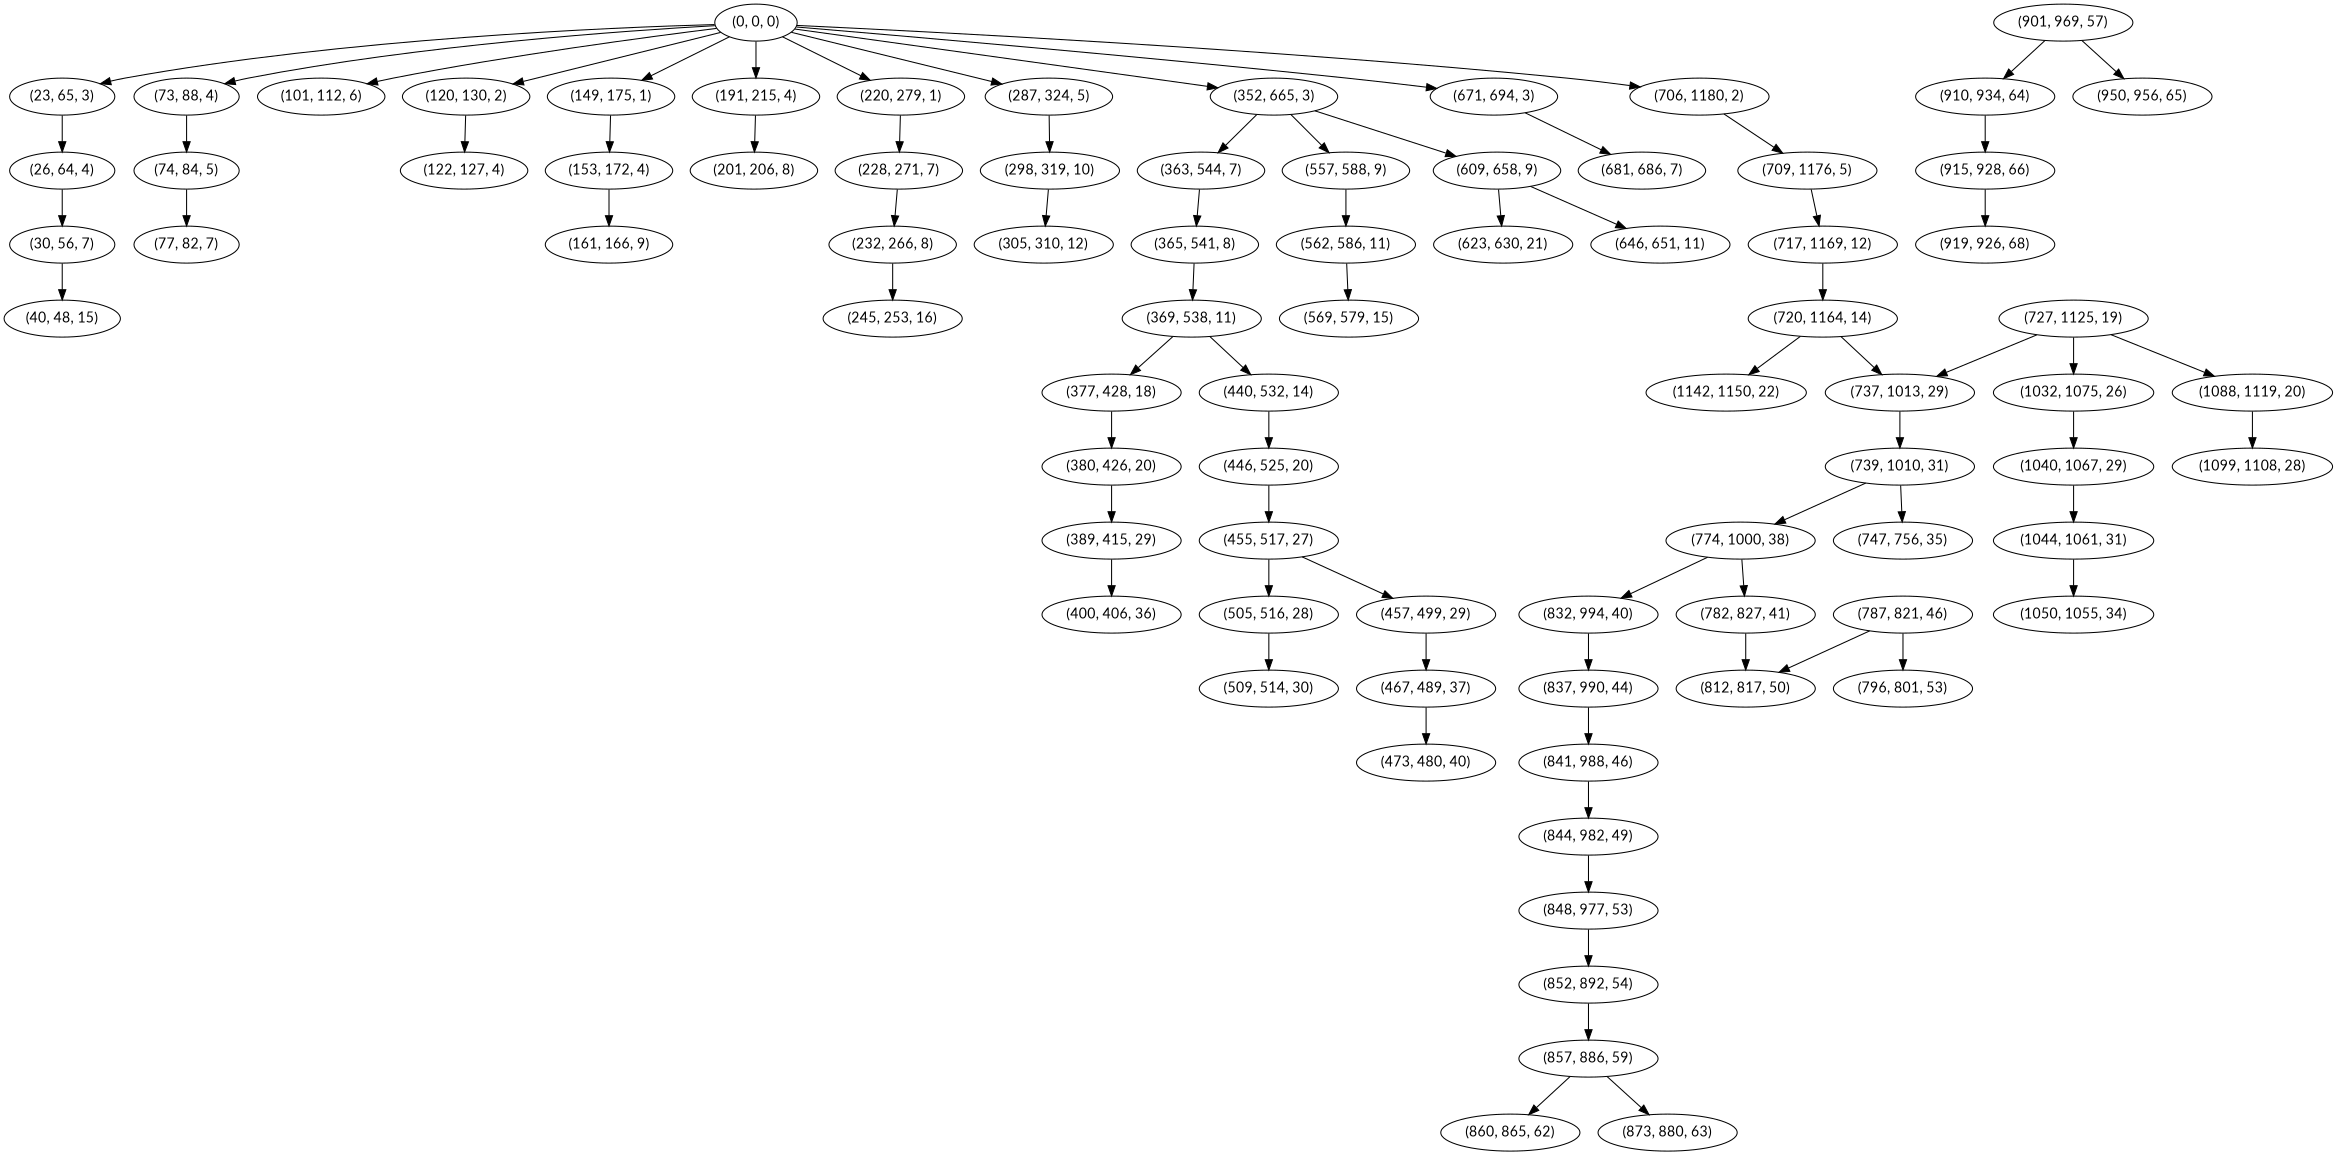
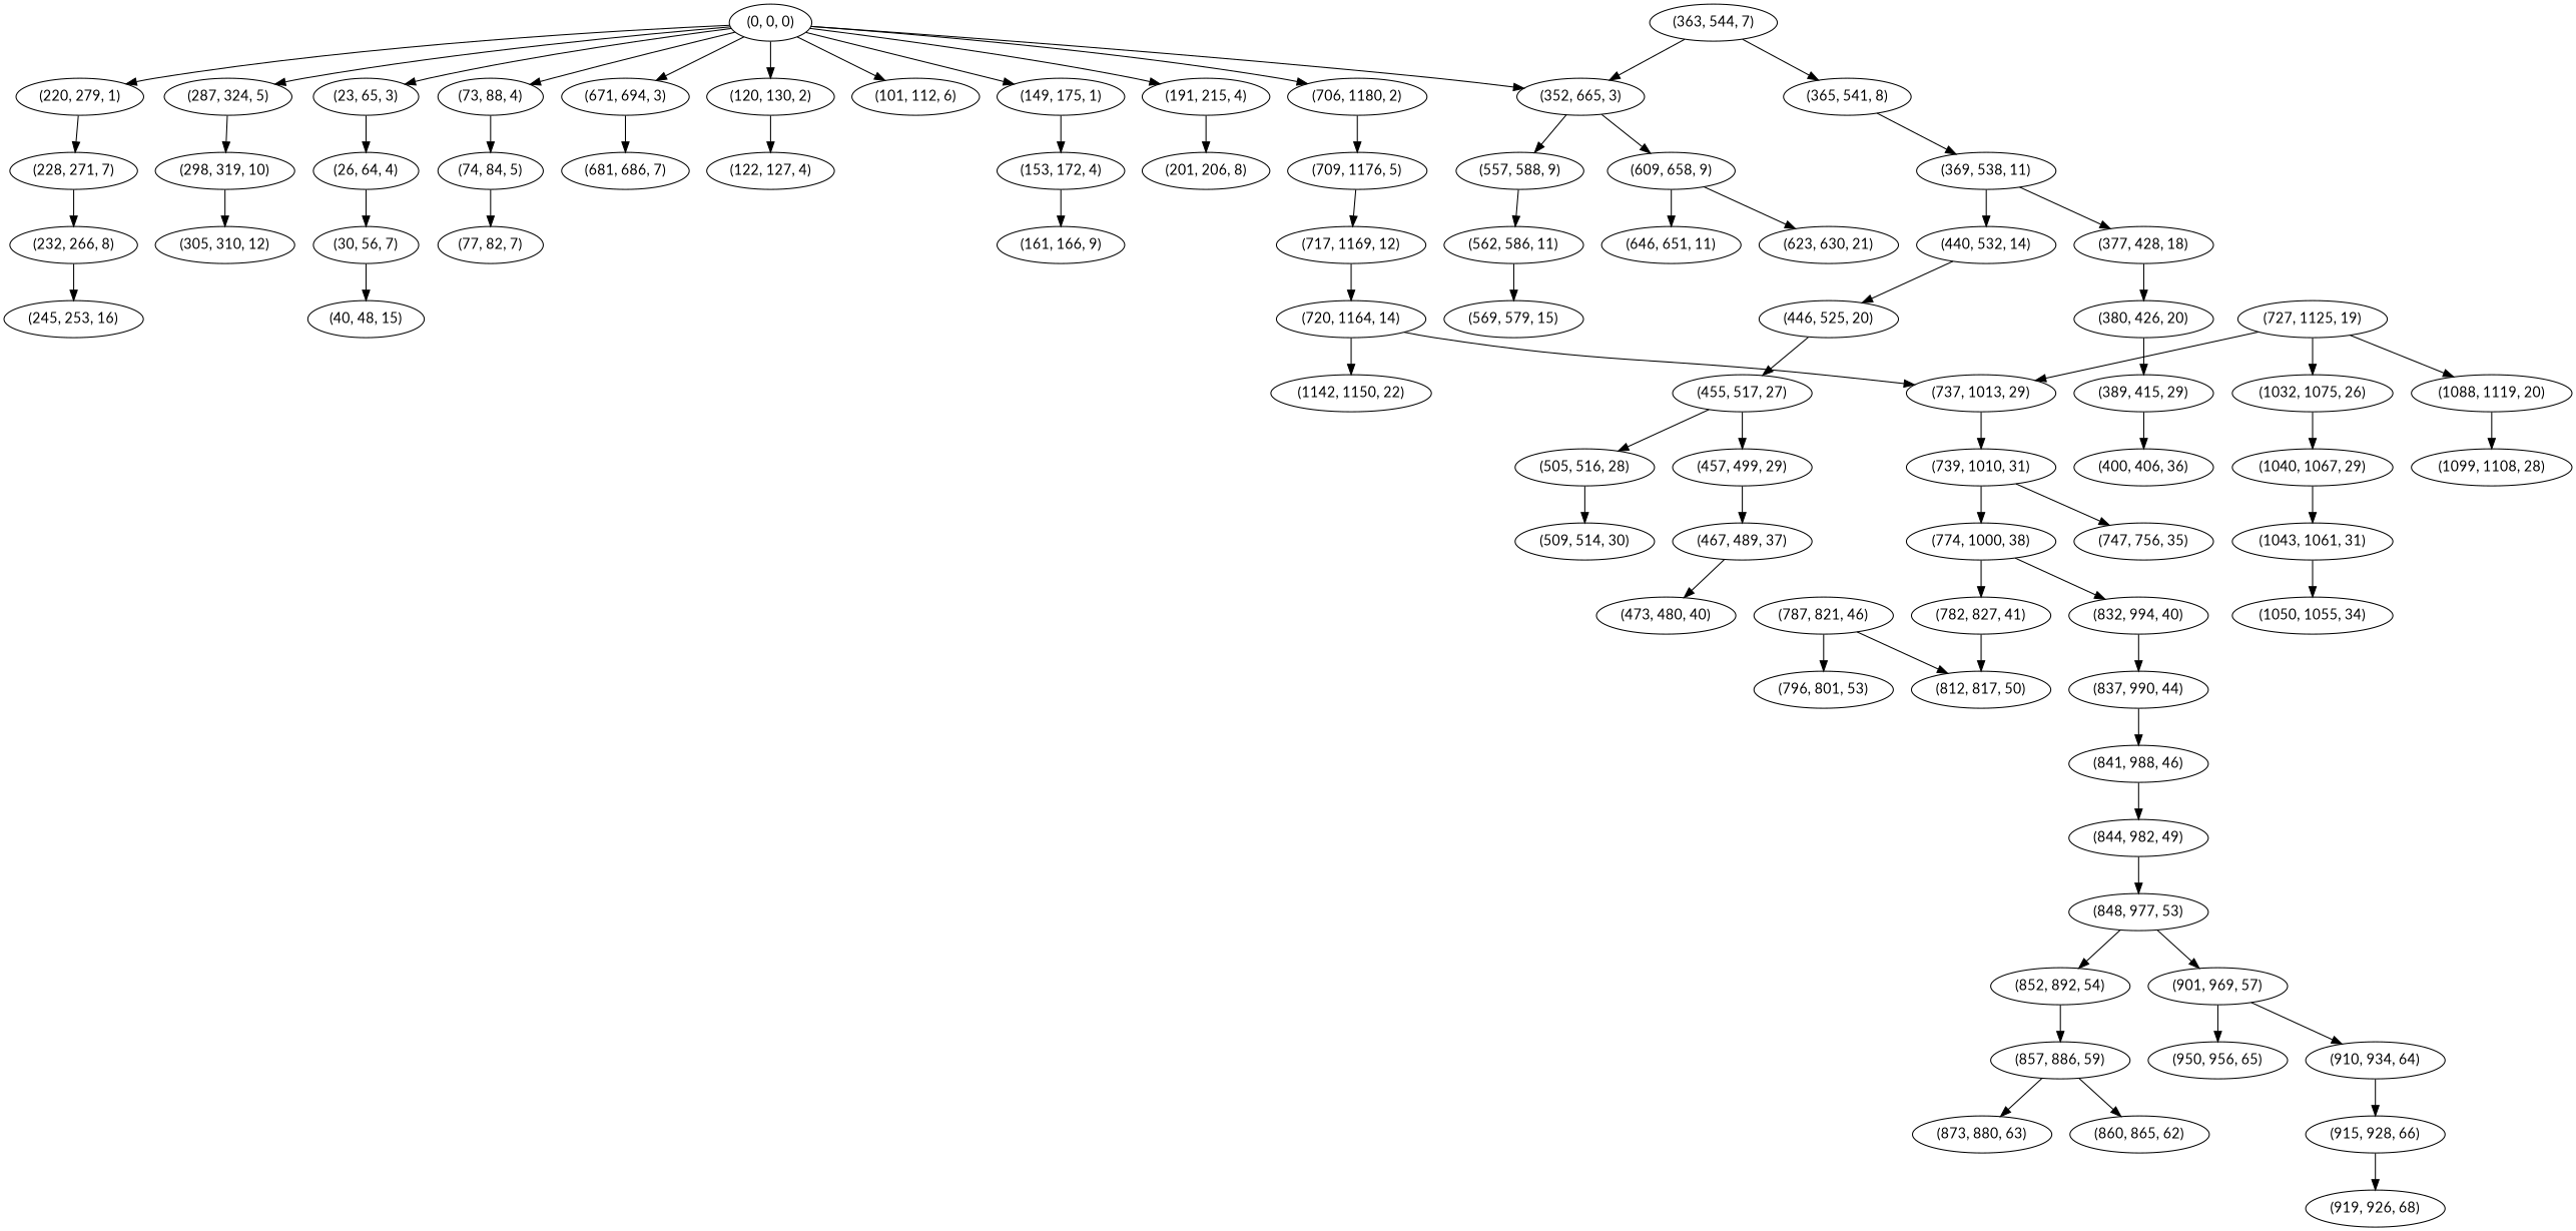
  digraph {
    fontname=Lato
    node [fontname=Lato]
    edge [fontname=Lato]
    "(0, 0, 0)"
    "(23, 65, 3)"
    "(73, 88, 4)"
    "(101, 112, 6)"
    "(120, 130, 2)"
    "(149, 175, 1)"
    "(191, 215, 4)"
    "(220, 279, 1)"
    "(287, 324, 5)"
    "(352, 665, 3)"
    "(671, 694, 3)"
    "(706, 1180, 2)"
    "(26, 64, 4)"
    "(74, 84, 5)"
    "(122, 127, 4)"
    "(153, 172, 4)"
    "(201, 206, 8)"
    "(228, 271, 7)"
    "(298, 319, 10)"
    "(363, 544, 7)"
    "(557, 588, 9)"
    "(609, 658, 9)"
    "(681, 686, 7)"
    "(709, 1176, 5)"
    "(30, 56, 7)"
    "(40, 48, 15)"
    "(77, 82, 7)"
    "(161, 166, 9)"
    "(232, 266, 8)"
    "(245, 253, 16)"
    "(305, 310, 12)"
    "(365, 541, 8)"
    "(562, 586, 11)"
    "(623, 630, 21)"
    "(646, 651, 11)"
    "(369, 538, 11)"
    "(377, 428, 18)"
    "(440, 532, 14)"
    "(380, 426, 20)"
    "(446, 525, 20)"
    "(389, 415, 29)"
    "(400, 406, 36)"
    "(455, 517, 27)"
    "(457, 499, 29)"
    "(505, 516, 28)"
    "(467, 489, 37)"
    "(509, 514, 30)"
    "(473, 480, 40)"
    "(569, 579, 15)"
    "(717, 1169, 12)"
    "(720, 1164, 14)"
    "(1142, 1150, 22)"
    "(737, 1013, 29)"
    "(727, 1125, 19)"
    "(1032, 1075, 26)"
    "(1088, 1119, 20)"
    "(739, 1010, 31)"
    "(1040, 1067, 29)"
    "(1099, 1108, 28)"
    "(747, 756, 35)"
    "(774, 1000, 38)"
    "(782, 827, 41)"
    "(832, 994, 40)"
    "(812, 817, 50)"
    "(837, 990, 44)"
    "(787, 821, 46)"
    "(796, 801, 53)"
    "(841, 988, 46)"
    "(844, 982, 49)"
    "(848, 977, 53)"
    "(852, 892, 54)"
    "(901, 969, 57)"
    "(857, 886, 59)"
    "(910, 934, 64)"
    "(950, 956, 65)"
    "(860, 865, 62)"
    "(873, 880, 63)"
    "(915, 928, 66)"
    "(919, 926, 68)"
-   "(1044, 1061, 31)"
+   "(1044, 1061, 31)" [label="(1043, 1061, 31)"]
    "(1050, 1055, 34)"
    "(0, 0, 0)" -> "(23, 65, 3)"
    "(0, 0, 0)" -> "(73, 88, 4)"
    "(0, 0, 0)" -> "(101, 112, 6)"
    "(0, 0, 0)" -> "(120, 130, 2)"
    "(0, 0, 0)" -> "(149, 175, 1)"
    "(0, 0, 0)" -> "(191, 215, 4)"
    "(0, 0, 0)" -> "(220, 279, 1)"
    "(0, 0, 0)" -> "(287, 324, 5)"
    "(0, 0, 0)" -> "(352, 665, 3)"
    "(0, 0, 0)" -> "(671, 694, 3)"
    "(0, 0, 0)" -> "(706, 1180, 2)"
    "(23, 65, 3)" -> "(26, 64, 4)"
    "(73, 88, 4)" -> "(74, 84, 5)"
    "(120, 130, 2)" -> "(122, 127, 4)"
    "(149, 175, 1)" -> "(153, 172, 4)"
    "(191, 215, 4)" -> "(201, 206, 8)"
    "(220, 279, 1)" -> "(228, 271, 7)"
    "(287, 324, 5)" -> "(298, 319, 10)"
-   "(352, 665, 3)" -> "(363, 544, 7)"
+   "(363, 544, 7)" -> "(352, 665, 3)"
    "(352, 665, 3)" -> "(557, 588, 9)"
    "(352, 665, 3)" -> "(609, 658, 9)"
    "(671, 694, 3)" -> "(681, 686, 7)"
    "(706, 1180, 2)" -> "(709, 1176, 5)"
    "(26, 64, 4)" -> "(30, 56, 7)"
    "(74, 84, 5)" -> "(77, 82, 7)"
    "(153, 172, 4)" -> "(161, 166, 9)"
    "(228, 271, 7)" -> "(232, 266, 8)"
    "(298, 319, 10)" -> "(305, 310, 12)"
    "(363, 544, 7)" -> "(365, 541, 8)"
    "(557, 588, 9)" -> "(562, 586, 11)"
    "(609, 658, 9)" -> "(623, 630, 21)"
    "(609, 658, 9)" -> "(646, 651, 11)"
    "(709, 1176, 5)" -> "(717, 1169, 12)"
    "(30, 56, 7)" -> "(40, 48, 15)"
    "(232, 266, 8)" -> "(245, 253, 16)"
    "(365, 541, 8)" -> "(369, 538, 11)"
    "(562, 586, 11)" -> "(569, 579, 15)"
    "(369, 538, 11)" -> "(377, 428, 18)"
    "(369, 538, 11)" -> "(440, 532, 14)"
    "(377, 428, 18)" -> "(380, 426, 20)"
    "(440, 532, 14)" -> "(446, 525, 20)"
    "(380, 426, 20)" -> "(389, 415, 29)"
    "(446, 525, 20)" -> "(455, 517, 27)"
    "(389, 415, 29)" -> "(400, 406, 36)"
    "(455, 517, 27)" -> "(457, 499, 29)"
    "(455, 517, 27)" -> "(505, 516, 28)"
    "(457, 499, 29)" -> "(467, 489, 37)"
    "(505, 516, 28)" -> "(509, 514, 30)"
    "(467, 489, 37)" -> "(473, 480, 40)"
    "(717, 1169, 12)" -> "(720, 1164, 14)"
    "(720, 1164, 14)" -> "(1142, 1150, 22)"
    "(720, 1164, 14)" -> "(737, 1013, 29)"
    "(737, 1013, 29)" -> "(739, 1010, 31)"
    "(727, 1125, 19)" -> "(737, 1013, 29)"
    "(727, 1125, 19)" -> "(1032, 1075, 26)"
    "(727, 1125, 19)" -> "(1088, 1119, 20)"
    "(1032, 1075, 26)" -> "(1040, 1067, 29)"
    "(1088, 1119, 20)" -> "(1099, 1108, 28)"
    "(739, 1010, 31)" -> "(747, 756, 35)"
    "(739, 1010, 31)" -> "(774, 1000, 38)"
    "(1040, 1067, 29)" -> "(1044, 1061, 31)"
    "(774, 1000, 38)" -> "(782, 827, 41)"
    "(774, 1000, 38)" -> "(832, 994, 40)"
    "(782, 827, 41)" -> "(812, 817, 50)"
    "(832, 994, 40)" -> "(837, 990, 44)"
    "(837, 990, 44)" -> "(841, 988, 46)"
    "(787, 821, 46)" -> "(812, 817, 50)"
    "(787, 821, 46)" -> "(796, 801, 53)"
    "(841, 988, 46)" -> "(844, 982, 49)"
    "(844, 982, 49)" -> "(848, 977, 53)"
    "(848, 977, 53)" -> "(852, 892, 54)"
+   "(848, 977, 53)" -> "(901, 969, 57)"
    "(852, 892, 54)" -> "(857, 886, 59)"
    "(901, 969, 57)" -> "(910, 934, 64)"
    "(901, 969, 57)" -> "(950, 956, 65)"
    "(857, 886, 59)" -> "(860, 865, 62)"
    "(857, 886, 59)" -> "(873, 880, 63)"
    "(910, 934, 64)" -> "(915, 928, 66)"
    "(915, 928, 66)" -> "(919, 926, 68)"
    "(1044, 1061, 31)" -> "(1050, 1055, 34)"
  }
